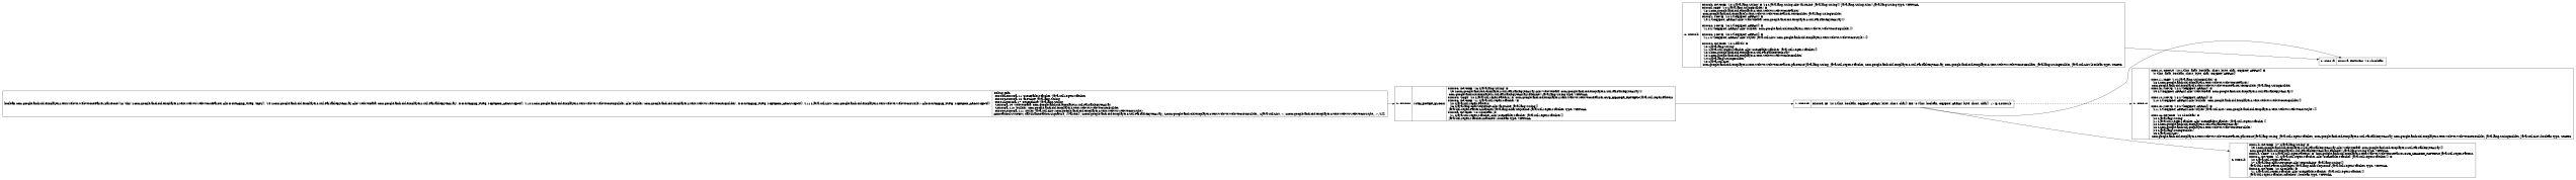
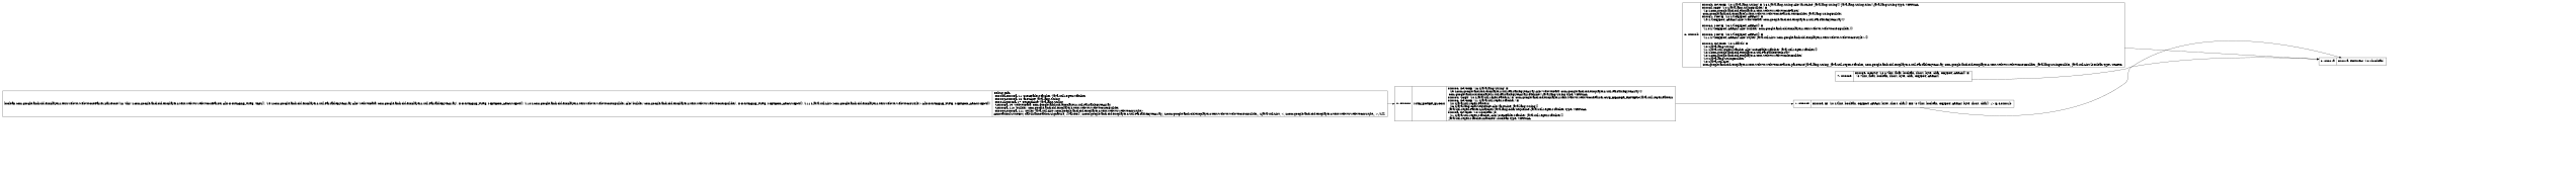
  digraph {
    rankdir=LR
    node [shape=record]
    n1 [label="{0\:\ 0x0000|MTH_ENTER_BLOCK\l|0x0000: INVOKE  (r6 I:java.lang.String) = \l  (r9 I:com.google.android.exoplayer2.util.ParsableByteArray A[D('webvttData' com.google.android.exoplayer2.util.ParsableByteArray)])\l com.google.android.exoplayer2.util.ParsableByteArray.readLine():java.lang.String type: VIRTUAL \l0x0004: SGET  (r0 I:java.util.regex.Pattern) =  com.google.android.exoplayer2.text.webvtt.WebvttCueParser.CUE_HEADER_PATTERN java.util.regex.Pattern \l0x0006: INVOKE  (r1 I:java.util.regex.Matcher) = \l  (r0 I:java.util.regex.Pattern)\l  (r6 I:java.lang.CharSequence A[D('firstLine' java.lang.String)])\l java.util.regex.Pattern.matcher(java.lang.CharSequence):java.util.regex.Matcher type: VIRTUAL \l0x000a: INVOKE  (r0 I:boolean) = \l  (r1 I:java.util.regex.Matcher A[D('cueHeaderMatcher' java.util.regex.Matcher)])\l java.util.regex.Matcher.matches():boolean type: VIRTUAL \l}"]
    n2 [label="{1\:\ 0x000e|0x000e: IF  (r0 I:?[int, boolean, OBJECT, ARRAY, byte, short, char]) == (0 ?[int, boolean, OBJECT, ARRAY, byte, short, char])  \-\> B:4:0x001b \l}"]
-   n3 [label="{2\:\ 0x0010|0x0010: CONST  (r0 I:?[int, float, boolean, short, byte, char, OBJECT, ARRAY]) = \l  (0 ?[int, float, boolean, short, byte, char, OBJECT, ARRAY])\l \l0x0011: IGET  (r4 I:java.lang.StringBuilder) = \l  (r8 I:com.google.android.exoplayer2.text.webvtt.WebvttCueParser)\l com.google.android.exoplayer2.text.webvtt.WebvttCueParser.textBuilder java.lang.StringBuilder \l0x0013: MOVE  (r2 I:?[OBJECT, ARRAY]) = \l  (r9 I:?[OBJECT, ARRAY] A[D('webvttData' com.google.android.exoplayer2.util.ParsableByteArray)])\l \l0x0014: MOVE  (r3 I:?[OBJECT, ARRAY]) = \l  (r10 I:?[OBJECT, ARRAY] A[D('builder' com.google.android.exoplayer2.text.webvtt.WebvttCue$Builder)])\l \l0x0015: MOVE  (r5 I:?[OBJECT, ARRAY]) = \l  (r11 I:?[OBJECT, ARRAY] A[D('styles' java.util.List\<com.google.android.exoplayer2.text.webvtt.WebvttCssStyle\>)])\l \l0x0016: INVOKE  (r0 I:boolean) = \l  (r0 I:java.lang.String)\l  (r1 I:java.util.regex.Matcher A[D('cueHeaderMatcher' java.util.regex.Matcher)])\l  (r2 I:com.google.android.exoplayer2.util.ParsableByteArray)\l  (r3 I:com.google.android.exoplayer2.text.webvtt.WebvttCue$Builder)\l  (r4 I:java.lang.StringBuilder)\l  (r5 I:java.util.List)\l com.google.android.exoplayer2.text.webvtt.WebvttCueParser.parseCue(java.lang.String, java.util.regex.Matcher, com.google.android.exoplayer2.util.ParsableByteArray, com.google.android.exoplayer2.text.webvtt.WebvttCue$Builder, java.lang.StringBuilder, java.util.List):boolean type: STATIC \l}"]
-   n4 [label="{4\:\ 0x001b|0x001b: INVOKE  (r7 I:java.lang.String) = \l  (r9 I:com.google.android.exoplayer2.util.ParsableByteArray A[D('webvttData' com.google.android.exoplayer2.util.ParsableByteArray)])\l com.google.android.exoplayer2.util.ParsableByteArray.readLine():java.lang.String type: VIRTUAL \l0x001f: SGET  (r0 I:java.util.regex.Pattern) =  com.google.android.exoplayer2.text.webvtt.WebvttCueParser.CUE_HEADER_PATTERN java.util.regex.Pattern \l0x0021: INVOKE  (r1 I:java.util.regex.Matcher A[D('cueHeaderMatcher' java.util.regex.Matcher)]) = \l  (r0 I:java.util.regex.Pattern)\l  (r7 I:java.lang.CharSequence A[D('secondLine' java.lang.String)])\l java.util.regex.Pattern.matcher(java.lang.CharSequence):java.util.regex.Matcher type: VIRTUAL \l0x0025: INVOKE  (r0 I:boolean) = \l  (r1 I:java.util.regex.Matcher A[D('cueHeaderMatcher' java.util.regex.Matcher)])\l java.util.regex.Matcher.matches():boolean type: VIRTUAL \l}"]
    n5 [label="{3\:\ 0x001a|0x001a: RETURN  (r0 I:boolean) \l}"]
    n6 [label="{6\:\ 0x002b|0x002b: INVOKE  (r0 I:java.lang.String) = (r6 I:java.lang.String A[D('firstLine' java.lang.String)]) java.lang.String.trim():java.lang.String type: VIRTUAL \l0x002f: IGET  (r4 I:java.lang.StringBuilder) = \l  (r8 I:com.google.android.exoplayer2.text.webvtt.WebvttCueParser)\l com.google.android.exoplayer2.text.webvtt.WebvttCueParser.textBuilder java.lang.StringBuilder \l0x0031: MOVE  (r2 I:?[OBJECT, ARRAY]) = \l  (r9 I:?[OBJECT, ARRAY] A[D('webvttData' com.google.android.exoplayer2.util.ParsableByteArray)])\l \l0x0032: MOVE  (r3 I:?[OBJECT, ARRAY]) = \l  (r10 I:?[OBJECT, ARRAY] A[D('builder' com.google.android.exoplayer2.text.webvtt.WebvttCue$Builder)])\l \l0x0033: MOVE  (r5 I:?[OBJECT, ARRAY]) = \l  (r11 I:?[OBJECT, ARRAY] A[D('styles' java.util.List\<com.google.android.exoplayer2.text.webvtt.WebvttCssStyle\>)])\l \l0x0034: INVOKE  (r0 I:dalvik) = \l  (r0 I:java.lang.String)\l  (r1 I:java.util.regex.Matcher A[D('cueHeaderMatcher' java.util.regex.Matcher)])\l  (r2 I:com.google.android.exoplayer2.util.ParsableByteArray)\l  (r3 I:com.google.android.exoplayer2.text.webvtt.WebvttCue$Builder)\l  (r4 I:java.lang.StringBuilder)\l  (r5 I:java.util.List)\l com.google.android.exoplayer2.text.webvtt.WebvttCueParser.parseCue(java.lang.String, java.util.regex.Matcher, com.google.android.exoplayer2.util.ParsableByteArray, com.google.android.exoplayer2.text.webvtt.WebvttCue$Builder, java.lang.StringBuilder, java.util.List):boolean type: STATIC \l}"]
+   n7 [label="{7\:\ 0x0039|0x0039: CONST  (r0 I:?[int, float, boolean, short, byte, char, OBJECT, ARRAY]) = \l  (0 ?[int, float, boolean, short, byte, char, OBJECT, ARRAY])\l \l}"]
    n8 [label="{boolean com.google.android.exoplayer2.text.webvtt.WebvttCueParser.parseCue((r8 'this' I:com.google.android.exoplayer2.text.webvtt.WebvttCueParser A[IMMUTABLE_TYPE, THIS]), (r9 I:com.google.android.exoplayer2.util.ParsableByteArray A[D('webvttData' com.google.android.exoplayer2.util.ParsableByteArray), IMMUTABLE_TYPE, METHOD_ARGUMENT]), (r10 I:com.google.android.exoplayer2.text.webvtt.WebvttCue$Builder A[D('builder' com.google.android.exoplayer2.text.webvtt.WebvttCue$Builder), IMMUTABLE_TYPE, METHOD_ARGUMENT]), (r11 I:java.util.List\<com.google.android.exoplayer2.text.webvtt.WebvttCssStyle\> A[IMMUTABLE_TYPE, METHOD_ARGUMENT]))  | Debug Info:\l  0x000a\-0x003a: r1 'cueHeaderMatcher' java.util.regex.Matcher\l  0x0004\-0x003a: r6 'firstLine' java.lang.String\l  0x001f\-0x003a: r7 'secondLine' java.lang.String\l  ?\-0x003a: r9 'webvttData' com.google.android.exoplayer2.util.ParsableByteArray\l  ?\-0x003a: r10 'builder' com.google.android.exoplayer2.text.webvtt.WebvttCue$Builder\l  0x0000\-0x003a: r11 'styles' java.util.List\<com.google.android.exoplayer2.text.webvtt.WebvttCssStyle\>\lAnnotation[SYSTEM, dalvik.annotation.Signature, \{value=[(, Lcom\/google\/android\/exoplayer2\/util\/ParsableByteArray;, Lcom\/google\/android\/exoplayer2\/text\/webvtt\/WebvttCue$Builder;, Ljava\/util\/List, \<, Lcom\/google\/android\/exoplayer2\/text\/webvtt\/WebvttCssStyle;, \>;)Z]\}]\l}"]
    n1 -> n2
-   n2 -> n3 [style=dashed]
-   n2 -> n4
    n2 -> n5
    n6 -> n5
+   n7 -> n5
    n8 -> n1
  }
